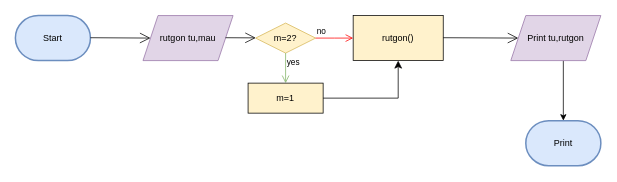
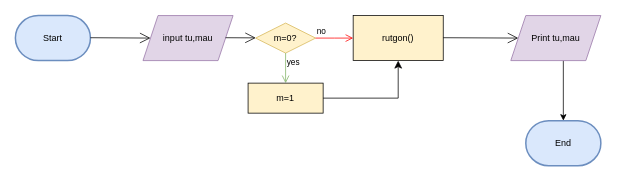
  <mxCell id="0" />
  <mxCell id="1" parent="0" />
  <mxCell id="2" value="Start" style="strokeWidth=2;html=1;shape=mxgraph.flowchart.terminator;whiteSpace=wrap;fillColor=#dae8fc;strokeColor=#6c8ebf;" parent="1" vertex="1"><mxGeometry x="20" y="20" width="100" height="60" as="geometry" /></mxCell>
  <mxCell id="3" value="" style="endArrow=open;endFill=1;endSize=12;html=1;rounded=0;" parent="1" edge="1"><mxGeometry width="160" relative="1" as="geometry"><mxPoint x="120" y="49.5" as="sourcePoint" /><mxPoint x="200" y="50" as="targetPoint" /></mxGeometry></mxCell>
- <mxCell id="4" value="rutgon tu,mau" style="shape=parallelogram;perimeter=parallelogramPerimeter;whiteSpace=wrap;html=1;fixedSize=1;fillColor=#e1d5e7;strokeColor=#9673a6;" parent="1" vertex="1"><mxGeometry x="190" y="20" width="120" height="60" as="geometry" /></mxCell>
+ <mxCell id="4" value="input tu,mau" style="shape=parallelogram;perimeter=parallelogramPerimeter;whiteSpace=wrap;html=1;fixedSize=1;fillColor=#e1d5e7;strokeColor=#9673a6;" parent="1" vertex="1"><mxGeometry x="190" y="20" width="120" height="60" as="geometry" /></mxCell>
  <mxCell id="5" value="" style="endArrow=open;endFill=1;endSize=12;html=1;rounded=0;" parent="1" edge="1"><mxGeometry width="160" relative="1" as="geometry"><mxPoint x="300" y="49.5" as="sourcePoint" /><mxPoint x="340.296" y="49.737" as="targetPoint" /></mxGeometry></mxCell>
- <mxCell id="6" value="m=2?" style="rhombus;whiteSpace=wrap;html=1;fillColor=#fff2cc;strokeColor=#d6b656;" parent="1" vertex="1"><mxGeometry x="340" y="30" width="80" height="40" as="geometry" /></mxCell>
+ <mxCell id="6" value="m=0?" style="rhombus;whiteSpace=wrap;html=1;fillColor=#fff2cc;strokeColor=#d6b656;" parent="1" vertex="1"><mxGeometry x="340" y="30" width="80" height="40" as="geometry" /></mxCell>
  <mxCell id="7" value="no" style="edgeStyle=orthogonalEdgeStyle;html=1;align=left;verticalAlign=bottom;endArrow=open;endSize=8;strokeColor=#ff0000;rounded=0;" parent="1" source="6" edge="1"><mxGeometry x="-1" relative="1" as="geometry"><mxPoint x="470" y="50" as="targetPoint" /></mxGeometry></mxCell>
  <mxCell id="8" value="yes" style="edgeStyle=orthogonalEdgeStyle;html=1;align=left;verticalAlign=top;endArrow=open;endSize=8;strokeColor=#82b366;rounded=0;fillColor=#d5e8d4;" parent="1" source="6" edge="1"><mxGeometry x="-1" relative="1" as="geometry"><mxPoint x="380" y="110" as="targetPoint" /></mxGeometry></mxCell>
  <mxCell id="9" value="m=1" style="rounded=0;whiteSpace=wrap;html=1;fillColor=#fff2cc;" parent="1" vertex="1"><mxGeometry x="330" y="110" width="100" height="40" as="geometry" /></mxCell>
  <mxCell id="10" value="rutgon()" style="rounded=0;whiteSpace=wrap;html=1;fillColor=#fff2cc;" parent="1" vertex="1"><mxGeometry x="470" y="20" width="120" height="60" as="geometry" /></mxCell>
  <mxCell id="11" value="" style="edgeStyle=segmentEdgeStyle;endArrow=classic;html=1;curved=0;rounded=0;endSize=8;startSize=8;" parent="1" edge="1"><mxGeometry width="50" height="50" relative="1" as="geometry"><mxPoint x="430" y="130" as="sourcePoint" /><mxPoint x="530" y="80" as="targetPoint" /><Array as="points"><mxPoint x="530" y="130" /></Array></mxGeometry></mxCell>
  <mxCell id="12" style="edgeStyle=orthogonalEdgeStyle;rounded=0;orthogonalLoop=1;jettySize=auto;html=1;exitX=0.5;exitY=1;exitDx=0;exitDy=0;" parent="1" source="10" target="10" edge="1"><mxGeometry relative="1" as="geometry" /></mxCell>
  <mxCell id="13" value="" style="endArrow=open;endFill=1;endSize=12;html=1;rounded=0;" parent="1" edge="1"><mxGeometry width="160" relative="1" as="geometry"><mxPoint x="590" y="49.5" as="sourcePoint" /><mxPoint x="690" y="50" as="targetPoint" /></mxGeometry></mxCell>
  <mxCell id="14" style="edgeStyle=orthogonalEdgeStyle;rounded=0;orthogonalLoop=1;jettySize=auto;html=1;exitX=0.5;exitY=1;exitDx=0;exitDy=0;" parent="1" edge="1"><mxGeometry relative="1" as="geometry"><mxPoint x="750" y="160" as="targetPoint" /><mxPoint x="750" y="80" as="sourcePoint" /></mxGeometry></mxCell>
- <mxCell id="15" value="Print" style="strokeWidth=2;html=1;shape=mxgraph.flowchart.terminator;whiteSpace=wrap;fillColor=#dae8fc;strokeColor=#6c8ebf;" parent="1" vertex="1"><mxGeometry x="700" y="160" width="100" height="60" as="geometry" /></mxCell>
- <mxCell id="16" value="Print tu,rutgon" style="shape=parallelogram;perimeter=parallelogramPerimeter;whiteSpace=wrap;html=1;fixedSize=1;fillColor=#e1d5e7;strokeColor=#9673a6;" parent="1" vertex="1"><mxGeometry x="680" y="20" width="120" height="60" as="geometry" /></mxCell>
+ <mxCell id="15" value="End" style="strokeWidth=2;html=1;shape=mxgraph.flowchart.terminator;whiteSpace=wrap;fillColor=#dae8fc;strokeColor=#6c8ebf;" parent="1" vertex="1"><mxGeometry x="700" y="160" width="100" height="60" as="geometry" /></mxCell>
+ <mxCell id="16" value="Print tu,mau" style="shape=parallelogram;perimeter=parallelogramPerimeter;whiteSpace=wrap;html=1;fixedSize=1;fillColor=#e1d5e7;strokeColor=#9673a6;" parent="1" vertex="1"><mxGeometry x="680" y="20" width="120" height="60" as="geometry" /></mxCell>
